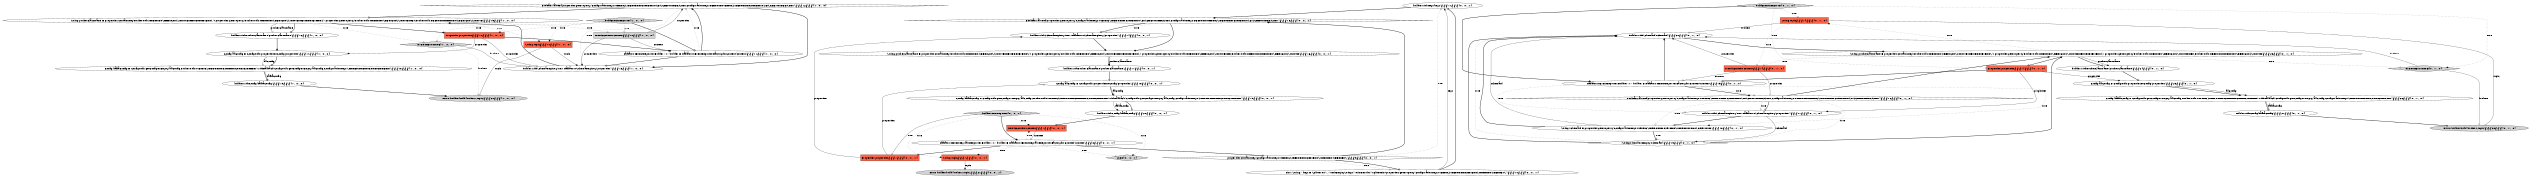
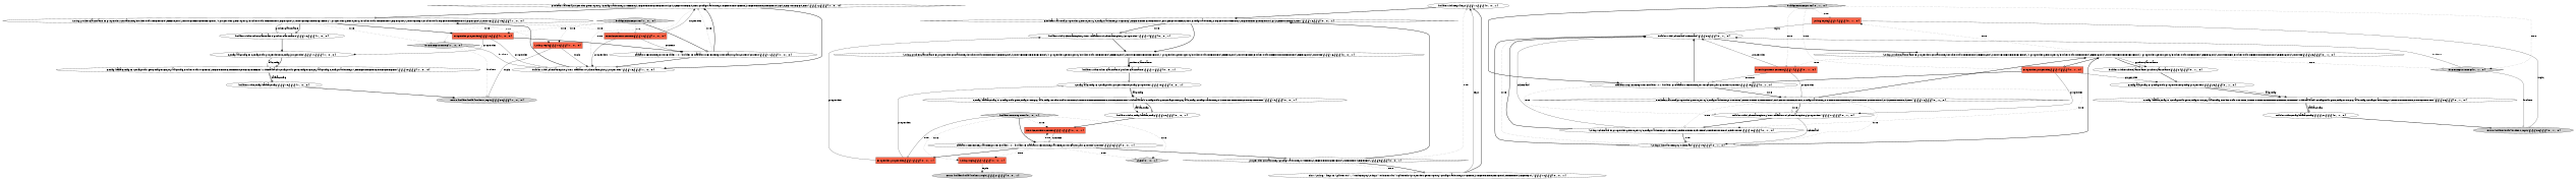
  digraph {
    node [fillcolor=white shape=ellipse style=filled]
    edge [arrowhead=odot style=bold]
    n1 [label="Boolean.valueOf(properties.getProperty(ConfigurationKeys.METRICS_REPORTING_KAFKA_USE_SCHEMA_REGISTRY,ConfigurationKeys.DEFAULT_METRICS_REPORTING_KAFKA_USE_SCHEMA_REGISTRY))@@@12@@@['1', '0', '0']" shape=diamond]
    n2 [label="String pusherClassName = properties.containsKey(PusherUtils.KAFKA_PUSHER_CLASS_NAME_KEY_FOR_EVENTS)? properties.getProperty(PusherUtils.KAFKA_PUSHER_CLASS_NAME_KEY_FOR_EVENTS): properties.getProperty(PusherUtils.KAFKA_PUSHER_CLASS_NAME_KEY,PusherUtils.DEFAULT_KAFKA_PUSHER_CLASS_NAME)@@@15@@@['1', '0', '0']"]
    n3 [label="builder.withSchemaRegistry(new KafkaAvroSchemaRegistry(properties))@@@13@@@['1', '0', '0']"]
    n4 [fillcolor=tomato label="Properties properties@@@10@@@['1', '0', '0']" shape=box]
    n5 [label="builder.withPusherClassName(pusherClassName)@@@16@@@['1', '0', '0']"]
    n6 [fillcolor=lightgray label="AVRO_KEY_VALUE['1', '0', '0']" shape=diamond]
-   n7 [fillcolor=lightgray label="MetricContext context@@@10@@@['1', '0', '0']" shape=box]
+   n7 [fillcolor=tomato label="MetricContext context@@@10@@@['1', '0', '0']" shape=box]
    n8 [fillcolor=tomato label="String topic@@@10@@@['1', '0', '0']" shape=box]
    n9 [label="builder.withKeys(keys)@@@11@@@['0', '0', '1']"]
    n10 [label="Boolean.valueOf(properties.getProperty(ConfigurationKeys.METRICS_REPORTING_KAFKA_USE_SCHEMA_REGISTRY,ConfigurationKeys.DEFAULT_METRICS_REPORTING_KAFKA_USE_SCHEMA_REGISTRY))@@@13@@@['0', '0', '1']" shape=diamond]
    n11 [label="builder.withSchemaRegistry(new KafkaAvroSchemaRegistry(properties))@@@14@@@['0', '0', '1']"]
    n12 [label="String pusherClassName = properties.containsKey(PusherUtils.KAFKA_PUSHER_CLASS_NAME_KEY_FOR_EVENTS)? properties.getProperty(PusherUtils.KAFKA_PUSHER_CLASS_NAME_KEY_FOR_EVENTS): properties.getProperty(PusherUtils.KAFKA_PUSHER_CLASS_NAME_KEY,PusherUtils.DEFAULT_KAFKA_PUSHER_CLASS_NAME)@@@16@@@['0', '0', '1']"]
    n13 [label="Config allConfig = ConfigUtils.propertiesToConfig(properties)@@@18@@@['0', '0', '1']"]
    n14 [label="Config kafkaConfig = ConfigUtils.getConfigOrEmpty(allConfig,PusherUtils.METRICS_REPORTING_KAFKA_CONFIG_PREFIX).withFallback(ConfigUtils.getConfigOrEmpty(allConfig,ConfigurationKeys.SHARED_KAFKA_CONFIG_PREFIX))@@@19@@@['0', '0', '1']"]
    n15 [label="builder.withConfig(kafkaConfig)@@@20@@@['0', '0', '1']"]
    n16 [label="Config allConfig = ConfigUtils.propertiesToConfig(properties)@@@17@@@['1', '0', '0']"]
    n17 [label="KafkaAvroEventReporter.Builder<?> builder = KafkaAvroEventReporter.Factory.forContext(context)@@@11@@@['1', '0', '0']"]
    n18 [fillcolor=lightgray label="return builder.build(brokers,topic)@@@20@@@['1', '0', '0']"]
    n19 [fillcolor=tomato label="MetricContext context@@@7@@@['0', '0', '1']" shape=box]
    n20 [fillcolor=lightgray label="return builder.build(brokers,topic)@@@21@@@['0', '0', '1']"]
    n21 [fillcolor=tomato label="String topic@@@14@@@['0', '1', '0']" shape=box]
    n22 [label="builder.withSchemaId(schemaId)@@@20@@@['0', '1', '0']"]
    n23 [fillcolor=lightgray label="return builder.build(brokers,topic)@@@28@@@['0', '1', '0']"]
    n24 [label="String pusherClassName = properties.containsKey(PusherUtils.KAFKA_PUSHER_CLASS_NAME_KEY_FOR_EVENTS)? properties.getProperty(PusherUtils.KAFKA_PUSHER_CLASS_NAME_KEY_FOR_EVENTS): properties.getProperty(PusherUtils.KAFKA_PUSHER_CLASS_NAME_KEY,PusherUtils.DEFAULT_KAFKA_PUSHER_CLASS_NAME)@@@23@@@['0', '1', '0']"]
    n25 [fillcolor=lightgray label="AVRO_KEY_VALUE['0', '1', '0']" shape=diamond]
    n26 [fillcolor=tomato label="Properties properties@@@7@@@['0', '0', '1']" shape=box]
    n27 [label="builder.withConfig(kafkaConfig)@@@27@@@['0', '1', '0']"]
    n28 [label="builder.withSchemaRegistry(new KafkaAvroSchemaRegistry(properties))@@@17@@@['0', '1', '0']"]
    n29 [label="String schemaId = properties.getProperty(ConfigurationKeys.METRICS_REPORTING_EVENTS_KAFKA_AVRO_SCHEMA_ID)@@@18@@@['0', '1', '0']"]
    n30 [label="!Strings.isNullOrEmpty(schemaId)@@@19@@@['0', '1', '0']" shape=diamond]
    n31 [fillcolor=tomato label="String topic@@@7@@@['0', '0', '1']" shape=box]
    n32 [label="Config kafkaConfig = ConfigUtils.getConfigOrEmpty(allConfig,PusherUtils.METRICS_REPORTING_KAFKA_CONFIG_PREFIX).withFallback(ConfigUtils.getConfigOrEmpty(allConfig,ConfigurationKeys.SHARED_KAFKA_CONFIG_PREFIX))@@@18@@@['1', '0', '0']"]
    n33 [label="builder.withConfig(kafkaConfig)@@@19@@@['1', '0', '0']"]
    n34 [fillcolor=lightgray label="buildEventsReporter['0', '1', '0']" shape=diamond]
    n35 [fillcolor=tomato label="Properties properties@@@14@@@['0', '1', '0']" shape=box]
    n36 [fillcolor=tomato label="MetricContext context@@@14@@@['0', '1', '0']" shape=box]
    n37 [label="KafkaAvroEventReporter.Builder<?> builder = KafkaAvroEventReporter.Factory.forContext(context)@@@15@@@['0', '1', '0']"]
    n38 [label="Config allConfig = ConfigUtils.propertiesToConfig(properties)@@@25@@@['0', '1', '0']"]
    n39 [label="Boolean.valueOf(properties.getProperty(ConfigurationKeys.METRICS_REPORTING_KAFKA_USE_SCHEMA_REGISTRY,ConfigurationKeys.DEFAULT_METRICS_REPORTING_KAFKA_USE_SCHEMA_REGISTRY))@@@16@@@['0', '1', '0']" shape=diamond]
    n40 [label="builder.withPusherClassName(pusherClassName)@@@24@@@['0', '1', '0']"]
    n41 [label="KafkaAvroEventKeyValueReporter.Builder<?> builder = KafkaAvroEventKeyValueReporter.Factory.forContext(context)@@@8@@@['0', '0', '1']"]
    n42 [fillcolor=lightgray label="JSON['0', '0', '1']" shape=diamond]
    n43 [label="properties.containsKey(ConfigurationKeys.METRICS_REPORTING_EVENTS_KAFKAPUSHERKEYS)@@@9@@@['0', '0', '1']" shape=diamond]
    n44 [label="Config kafkaConfig = ConfigUtils.getConfigOrEmpty(allConfig,PusherUtils.METRICS_REPORTING_KAFKA_CONFIG_PREFIX).withFallback(ConfigUtils.getConfigOrEmpty(allConfig,ConfigurationKeys.SHARED_KAFKA_CONFIG_PREFIX))@@@26@@@['0', '1', '0']"]
    n45 [label="builder.withPusherClassName(pusherClassName)@@@17@@@['0', '0', '1']"]
    n46 [label="List<String> keys = Splitter.on(\",\").omitEmptyStrings().trimResults().splitToList(properties.getProperty(ConfigurationKeys.METRICS_REPORTING_EVENTS_KAFKAPUSHERKEYS))@@@10@@@['0', '0', '1']"]
    n47 [fillcolor=lightgray label="buildEventsReporter['0', '0', '1']" shape=diamond]
    n48 [fillcolor=lightgray label="buildEventsReporter['1', '0', '0']" shape=diamond]
    n1 -> n2
    n1 -> n3 [label=true style=dotted]
    n1 -> n3 [arrowhead=diamond]
    n2 -> n4 [arrowhead=diamond]
    n2 -> n5
    n2 -> n5 [label=pusherClassName style=solid]
    n2 -> n6 [label=true style=dotted]
    n2 -> n7 [label=true style=dotted]
    n2 -> n8 [arrowhead=diamond label=true style=dotted]
    n3 -> n2 [arrowhead=diamond]
    n4 -> n3 [label=properties style=solid]
    n4 -> n16 [arrowhead=diamond label=properties style=solid]
    n4 -> n17 [arrowhead=diamond]
    n5 -> n16 [arrowhead=diamond]
    n6 -> n3 [label=brokers style=solid]
    n6 -> n18 [label=brokers style=dotted]
    n7 -> n1 [arrowhead=diamond label=properties style=solid]
    n7 -> n3 [arrowhead=diamond label=properties style=solid]
    n7 -> n17 [arrowhead=diamond label=context style=solid]
    n8 -> n3 [arrowhead=diamond label=topic style=solid]
    n8 -> n18 [label=topic style=solid]
    n9 -> n10 [arrowhead=diamond]
    n10 -> n11 [label=true style=dotted]
    n10 -> n11
    n10 -> n12 [arrowhead=diamond]
    n11 -> n12 [arrowhead=diamond]
    n12 -> n45 [arrowhead=diamond]
    n12 -> n45 [arrowhead=diamond label=pusherClassName style=solid]
    n13 -> n14 [label=allConfig style=solid]
    n13 -> n14 [arrowhead=diamond]
    n14 -> n15
    n14 -> n15 [arrowhead=diamond label=kafkaConfig style=solid]
    n15 -> n19
    n16 -> n32 [label=allConfig style=solid]
    n16 -> n32
    n17 -> n1 [arrowhead=diamond]
    n17 -> n1 [label=true style=dotted]
    n17 -> n3
    n19 -> n41 [label=context style=solid]
-   n21 -> n22 [label=brokers style=solid]
+   n21 -> n22 [label=topic style=solid]
    n21 -> n23 [label=topic style=solid]
    n22 -> n24 [arrowhead=diamond]
    n24 -> n21 [arrowhead=diamond label=true style=dotted]
    n24 -> n25 [label=true style=dotted]
    n24 -> n35
    n24 -> n36 [label=true style=dotted]
    n24 -> n40 [arrowhead=diamond label=pusherClassName style=solid]
    n24 -> n40
    n25 -> n22 [arrowhead=diamond label=brokers style=solid]
    n25 -> n23 [label=brokers style=solid]
    n26 -> n11 [arrowhead=diamond label=properties style=solid]
    n26 -> n13 [label=properties style=solid]
    n27 -> n23
    n28 -> n29
    n28 -> n30 [arrowhead=diamond label=schemaId style=solid]
    n29 -> n22
    n29 -> n22 [arrowhead=diamond label=schemaId style=solid]
    n29 -> n30
    n29 -> n30 [label=true style=dotted]
    n30 -> n22 [arrowhead=diamond]
    n30 -> n22 [label=true style=dotted]
    n30 -> n24 [arrowhead=diamond]
    n31 -> n20 [arrowhead=diamond label=topic style=solid]
    n32 -> n33 [label=kafkaConfig style=solid]
    n32 -> n33
    n33 -> n18 [arrowhead=diamond]
    n34 -> n21 [label=true style=dotted]
    n34 -> n25 [arrowhead=diamond label=true style=dotted]
    n34 -> n35 [label=true style=dotted]
-   n21 -> n36 [label=true style=dotted]
+   n34 -> n36 [label=true style=dotted]
    n34 -> n37 [arrowhead=diamond]
    n35 -> n28 [arrowhead=diamond label=properties style=solid]
    n35 -> n37
    n35 -> n38 [arrowhead=diamond label=properties style=solid]
    n36 -> n22 [arrowhead=diamond label=properties style=solid]
    n36 -> n37 [label=context style=solid]
    n36 -> n39 [label=properties style=solid]
    n37 -> n22 [arrowhead=diamond]
    n37 -> n28 [label=true style=dotted]
    n37 -> n29 [arrowhead=diamond label=true style=dotted]
    n37 -> n39 [arrowhead=diamond]
    n37 -> n39 [label=true style=dotted]
    n38 -> n44 [arrowhead=diamond]
    n38 -> n44 [arrowhead=diamond label=allConfig style=solid]
    n39 -> n24 [arrowhead=diamond]
    n39 -> n28
    n39 -> n28 [label=true style=dotted]
    n39 -> n29 [label=true style=dotted]
    n39 -> n30 [label=true style=dotted]
    n40 -> n38
    n41 -> n19 [arrowhead=diamond label=true style=dotted]
    n41 -> n26
    n41 -> n31 [arrowhead=diamond label=true style=dotted]
    n41 -> n42 [label=true style=dotted]
    n41 -> n43
    n43 -> n9 [label=true style=dotted]
    n43 -> n10 [arrowhead=diamond]
    n43 -> n46 [label=true style=dotted]
    n43 -> n46
    n44 -> n27
    n44 -> n27 [label=kafkaConfig style=solid]
    n45 -> n13
    n46 -> n9 [arrowhead=diamond label=keys style=solid]
    n46 -> n9
    n47 -> n19 [arrowhead=diamond label=true style=dotted]
    n47 -> n26 [label=true style=solid]
    n47 -> n31 [arrowhead=diamond label=true style=dotted]
    n47 -> n41 [arrowhead=diamond]
    n47 -> n42 [arrowhead=diamond label=true style=dotted]
    n48 -> n4 [arrowhead=diamond label=true style=dotted]
    n48 -> n6 [label=true style=dotted]
    n48 -> n7 [label=true style=dotted]
    n48 -> n8 [arrowhead=diamond label=true style=dotted]
    n48 -> n17
  }
